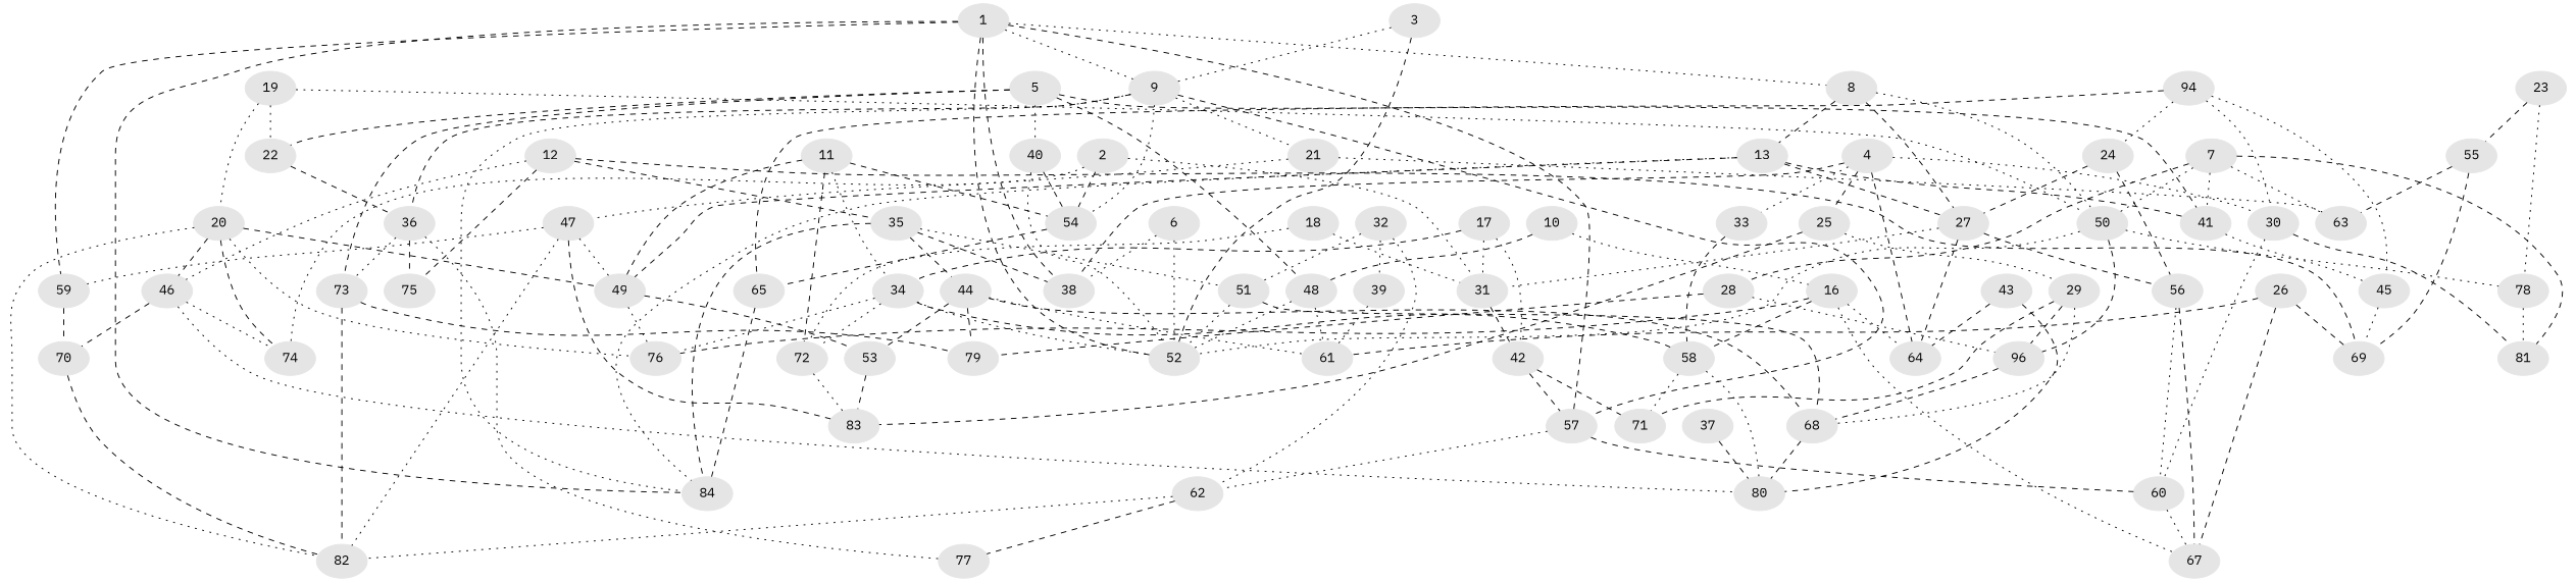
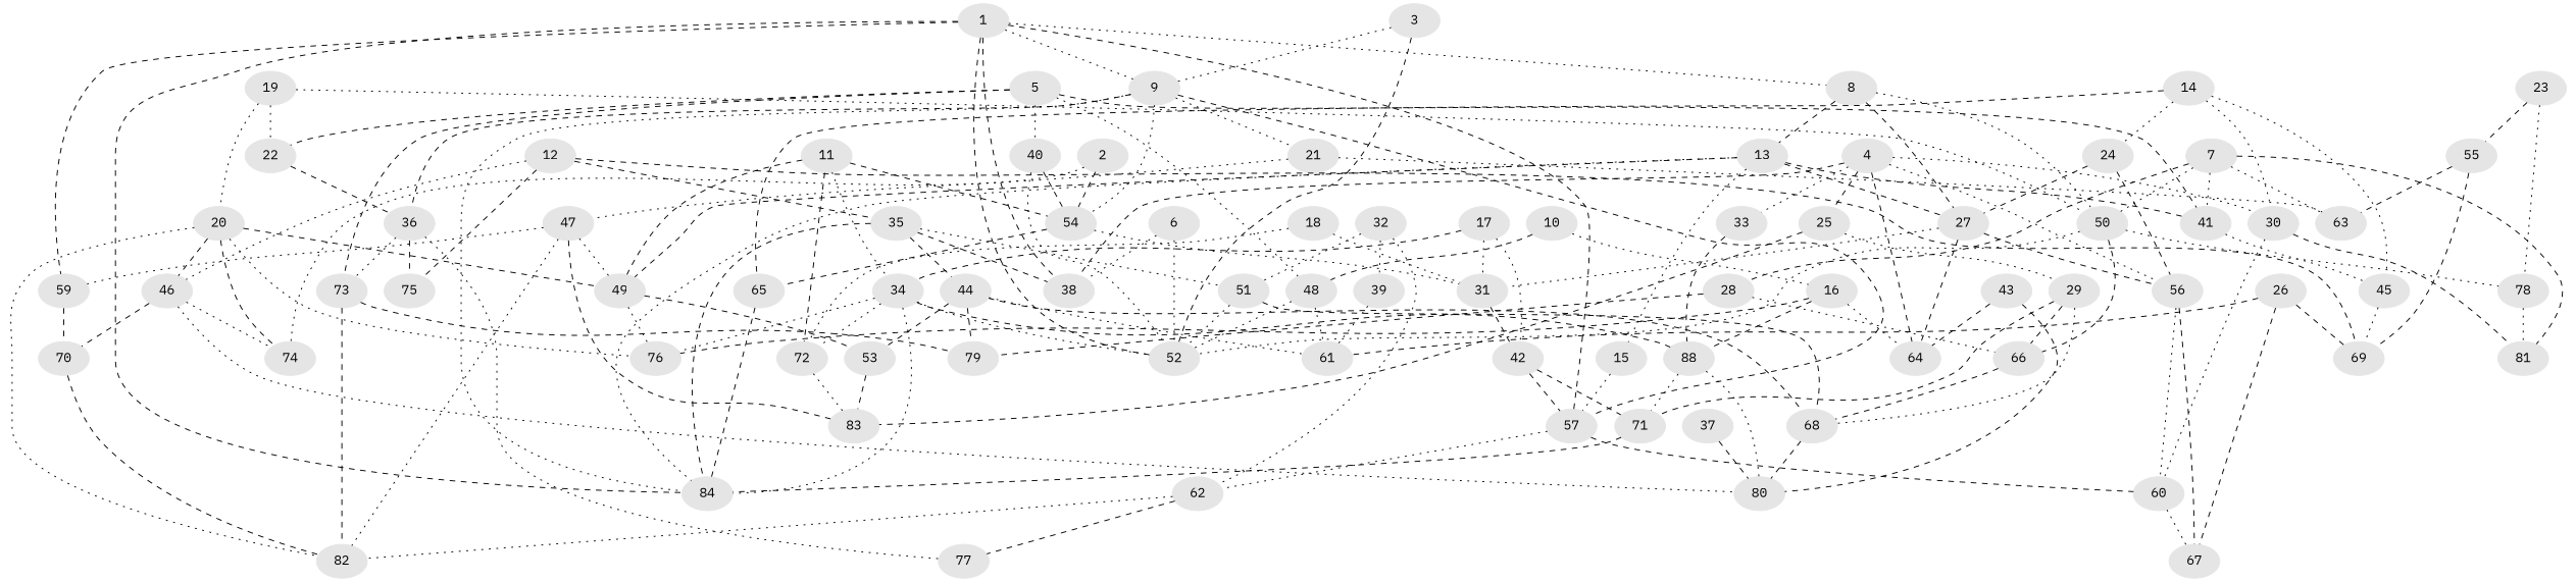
  graph {
    fontname="IBM Plex Mono"
    node [color=gray90 fontname="IBM Plex Mono" style=filled]
    edge [fontname="IBM Plex Mono" style=dashed]
    1
    8
    9
    38
    52
    57
    59
    84
    50
    13
    27
    54
    21
    36
    60
    62
    70
    2
    31
    74
    42
    65
    3
    4
    25
    33
    56
    64
    30
    29
    83
-   58
+   58 [label=88]
    67
    5
    22
    40
    41
    48
    73
    45
    61
    82
    79
    6
    7
    28
    63
    81
-   66 [label=96]
+   66
    78
    49
+   15
    47
    75
    77
    10
    16
    76
    11
    34
    72
    53
    12
    35
    46
    69
    51
    44
    80
-   14 [label=94]
+   14
    24
    71
    17
    18
    19
    20
    23
    55
    68
    26
    32
    39
    37
    43
    1 -- 8 [style=dotted]
    1 -- 9 [style=dotted]
    1 -- 38
    1 -- 52
    1 -- 57
    1 -- 59
    1 -- 84
    8 -- 50 [style=dotted]
    8 -- 13
    8 -- 27
    9 -- 57
    9 -- 84 [style=dotted]
    9 -- 54 [style=dotted]
    9 -- 21 [style=dotted]
    9 -- 36
    57 -- 60
    57 -- 62 [style=dotted]
    59 -- 70
    50 -- 52 [style=dotted]
    50 -- 66
    50 -- 78 [style=dotted]
    13 -- 84 [style=dotted]
    13 -- 27
    13 -- 41
    13 -- 49
+   13 -- 15 [style=dotted]
    27 -- 31 [style=dotted]
    27 -- 56
    27 -- 64
    54 -- 65
    21 -- 63 [style=dotted]
    21 -- 47 [style=dotted]
    36 -- 73 [style=dotted]
    36 -- 75
    36 -- 77 [style=dotted]
    60 -- 67 [style=dotted]
    62 -- 82 [style=dotted]
    62 -- 77
    70 -- 82
    2 -- 54
-   2 -- 31 [style=dotted]
+   54 -- 31 [style=dotted]
    2 -- 74 [style=dotted]
    31 -- 42
    42 -- 57
    42 -- 71
    65 -- 84
    3 -- 9 [style=dotted]
    3 -- 52
    4 -- 38
    4 -- 25
    4 -- 33 [style=dotted]
+   4 -- 56 [style=dotted]
    4 -- 64
    4 -- 30 [style=dotted]
    25 -- 29 [style=dotted]
    25 -- 83
    33 -- 58
    56 -- 60 [style=dotted]
    56 -- 67
    30 -- 60 [style=dotted]
    30 -- 81
    29 -- 66
    29 -- 71
    29 -- 68 [style=dotted]
    58 -- 80 [style=dotted]
    58 -- 71 [style=dotted]
    5 -- 22
    5 -- 40 [style=dotted]
    5 -- 41
-   5 -- 48
+   5 -- 48 [style=dotted]
    5 -- 73
    22 -- 36
    40 -- 52 [style=dotted]
    40 -- 54
    41 -- 45 [style=dotted]
    48 -- 52 [style=dotted]
    48 -- 61 [style=dotted]
    73 -- 82
    73 -- 79
    45 -- 69 [style=dotted]
    6 -- 38 [style=dotted]
    6 -- 52 [style=dotted]
    7 -- 50 [style=dotted]
    7 -- 41 [style=dotted]
    7 -- 28
    7 -- 63 [style=dotted]
    7 -- 81
    28 -- 79
    28 -- 66 [style=dotted]
    66 -- 68
    78 -- 81 [style=dotted]
    49 -- 76 [style=dotted]
    49 -- 53
+   15 -- 57 [style=dotted]
    47 -- 59 [style=dotted]
    47 -- 83
    47 -- 82 [style=dotted]
    47 -- 49 [style=dotted]
    10 -- 48
    10 -- 16 [style=dotted]
    16 -- 64 [style=dotted]
    16 -- 58
-   16 -- 67 [style=dotted]
    16 -- 76
    11 -- 54
    11 -- 49
    11 -- 34 [style=dotted]
    11 -- 72
    34 -- 52 [style=dotted]
+   34 -- 84 [style=dotted]
    34 -- 58
    34 -- 76 [style=dotted]
    34 -- 72 [style=dotted]
    72 -- 83 [style=dotted]
    53 -- 83
    12 -- 75
    12 -- 35
    12 -- 46 [style=dotted]
    12 -- 69
    35 -- 38
    35 -- 84
    35 -- 51 [style=dotted]
    35 -- 44
    46 -- 70
    46 -- 74 [style=dotted]
    46 -- 80 [style=dotted]
    51 -- 52 [style=dotted]
    51 -- 68
    44 -- 61 [style=dotted]
    44 -- 79
    44 -- 53
    44 -- 68
    14 -- 65
    14 -- 30 [style=dotted]
    14 -- 45 [style=dotted]
    14 -- 24 [style=dotted]
    24 -- 27
    24 -- 56
+   71 -- 84
    17 -- 31 [style=dotted]
    17 -- 42 [style=dotted]
    17 -- 34
    18 -- 31 [style=dotted]
    18 -- 72 [style=dotted]
    19 -- 50 [style=dotted]
    19 -- 22 [style=dotted]
    19 -- 20 [style=dotted]
    20 -- 74
    20 -- 82 [style=dotted]
    20 -- 49
    20 -- 76 [style=dotted]
    20 -- 46
    23 -- 78 [style=dotted]
    23 -- 55
    55 -- 63
    55 -- 69
    68 -- 80
    26 -- 67
    26 -- 61
    26 -- 69
    32 -- 62 [style=dotted]
    32 -- 51 [style=dotted]
    32 -- 39 [style=dotted]
    39 -- 61 [style=dotted]
    37 -- 80
    43 -- 64
    43 -- 80
  }
